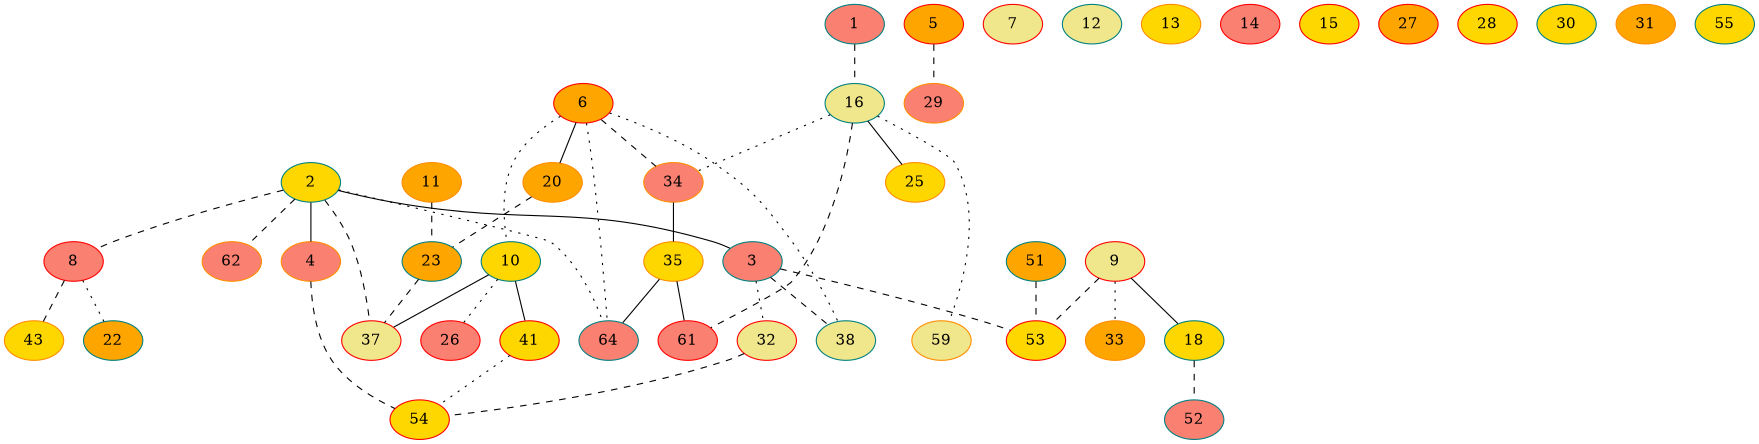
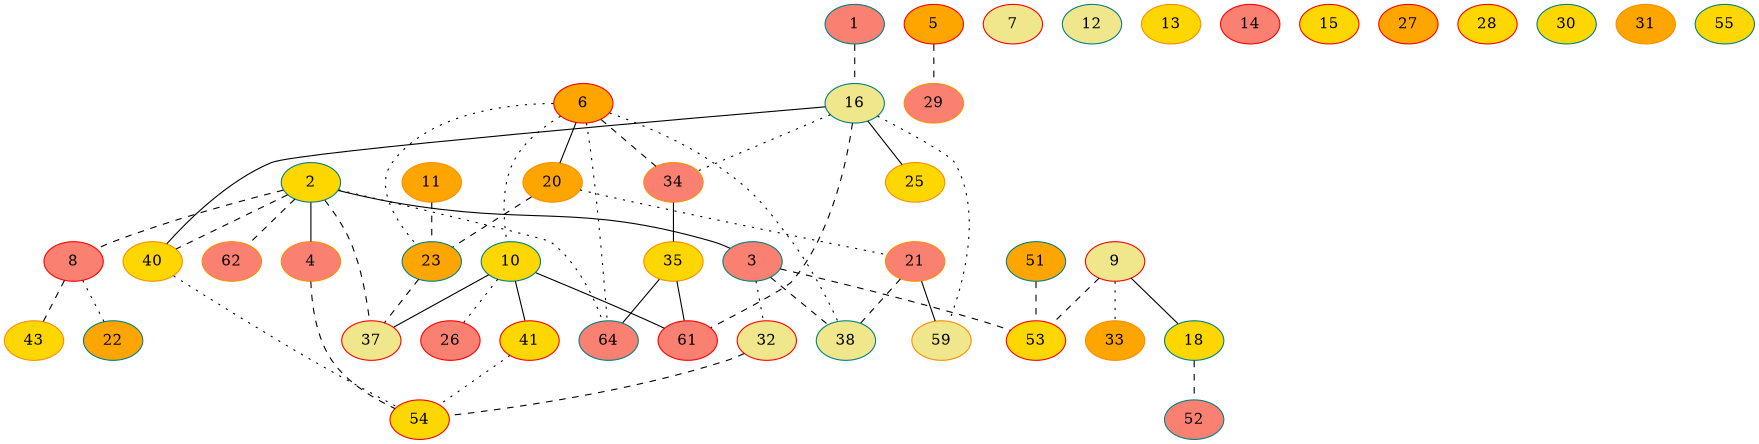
  graph {
    node [color=red fillcolor=gold style=filled]
    edge [style=dashed]
    16 [color=teal fillcolor=khaki super="+47"]
+   40 [color=darkorange super="+63"]
    34 [color=darkorange fillcolor=salmon]
    61 [fillcolor=salmon]
    25 [color=darkorange]
    59 [color=darkorange fillcolor=khaki]
    1 [color=teal fillcolor=salmon]
    2 [color=teal super="+19"]
    3 [color=teal fillcolor=salmon super="+24"]
    4 [color=darkorange fillcolor=salmon]
    8 [fillcolor=salmon super="+60"]
    37 [fillcolor=khaki]
    n13 [color=teal fillcolor=salmon label=64]
    62 [color=darkorange fillcolor=salmon]
    32 [fillcolor=khaki super="+49"]
    38 [color=teal fillcolor=khaki]
    53
    54 [super="+57"]
    22 [color=teal fillcolor=orange]
    43 [color=darkorange]
    5 [fillcolor=orange super="+39"]
    29 [color=darkorange fillcolor=salmon]
    6 [fillcolor=orange super="+17"]
    10 [color=teal super="+48"]
    20 [color=darkorange fillcolor=orange]
    23 [color=teal fillcolor=orange super="+58"]
    26 [fillcolor=salmon]
    41
+   21 [color=darkorange fillcolor=salmon super="+42"]
    35 [color=darkorange super="+45"]
    7 [fillcolor=khaki]
    9 [fillcolor=khaki super="+50"]
    18 [color=teal super="+36"]
    33 [color=darkorange fillcolor=orange]
    52 [color=teal fillcolor=salmon]
    11 [color=darkorange fillcolor=orange]
    12 [color=teal fillcolor=khaki super="+46"]
    13 [color=darkorange]
    14 [fillcolor=salmon]
    15
    27 [fillcolor=orange]
    28
    30 [color=teal]
    31 [color=darkorange fillcolor=orange]
    51 [color=teal fillcolor=orange super="+56"]
    55 [color=teal]
+   16 -- 40 [style=solid]
    16 -- 34 [style=dotted]
    16 -- 61
    16 -- 25 [style=solid]
    16 -- 59 [style=dotted]
+   40 -- 54 [style=dotted]
    34 -- 35 [style=solid]
    1 -- 16
+   2 -- 40
    2 -- 3 [style=solid]
    2 -- 4 [style=solid]
    2 -- 8
    2 -- 37
    2 -- n13 [style=dotted]
    2 -- 62
    3 -- 32 [style=dotted]
    3 -- 38
    3 -- 53
    4 -- 54
    8 -- 22 [style=dotted]
    8 -- 43
    32 -- 54
    5 -- 29
    6 -- 34
    6 -- n13 [style=dotted]
    6 -- 38 [style=dotted]
    6 -- 10 [style=dotted]
    6 -- 20 [style=solid]
+   6 -- 23 [style=dotted]
+   10 -- 61 [style=solid]
    10 -- 37 [style=solid]
    10 -- 26 [style=dotted]
    10 -- 41 [style=solid]
    20 -- 23
+   20 -- 21 [style=dotted]
    23 -- 37
    41 -- 54 [style=dotted]
+   21 -- 59 [style=solid]
+   21 -- 38
    35 -- 61 [style=solid]
    35 -- n13 [style=solid]
    9 -- 53
    9 -- 18 [style=solid]
    9 -- 33 [style=dotted]
    18 -- 52
    11 -- 23
    51 -- 53
  }
